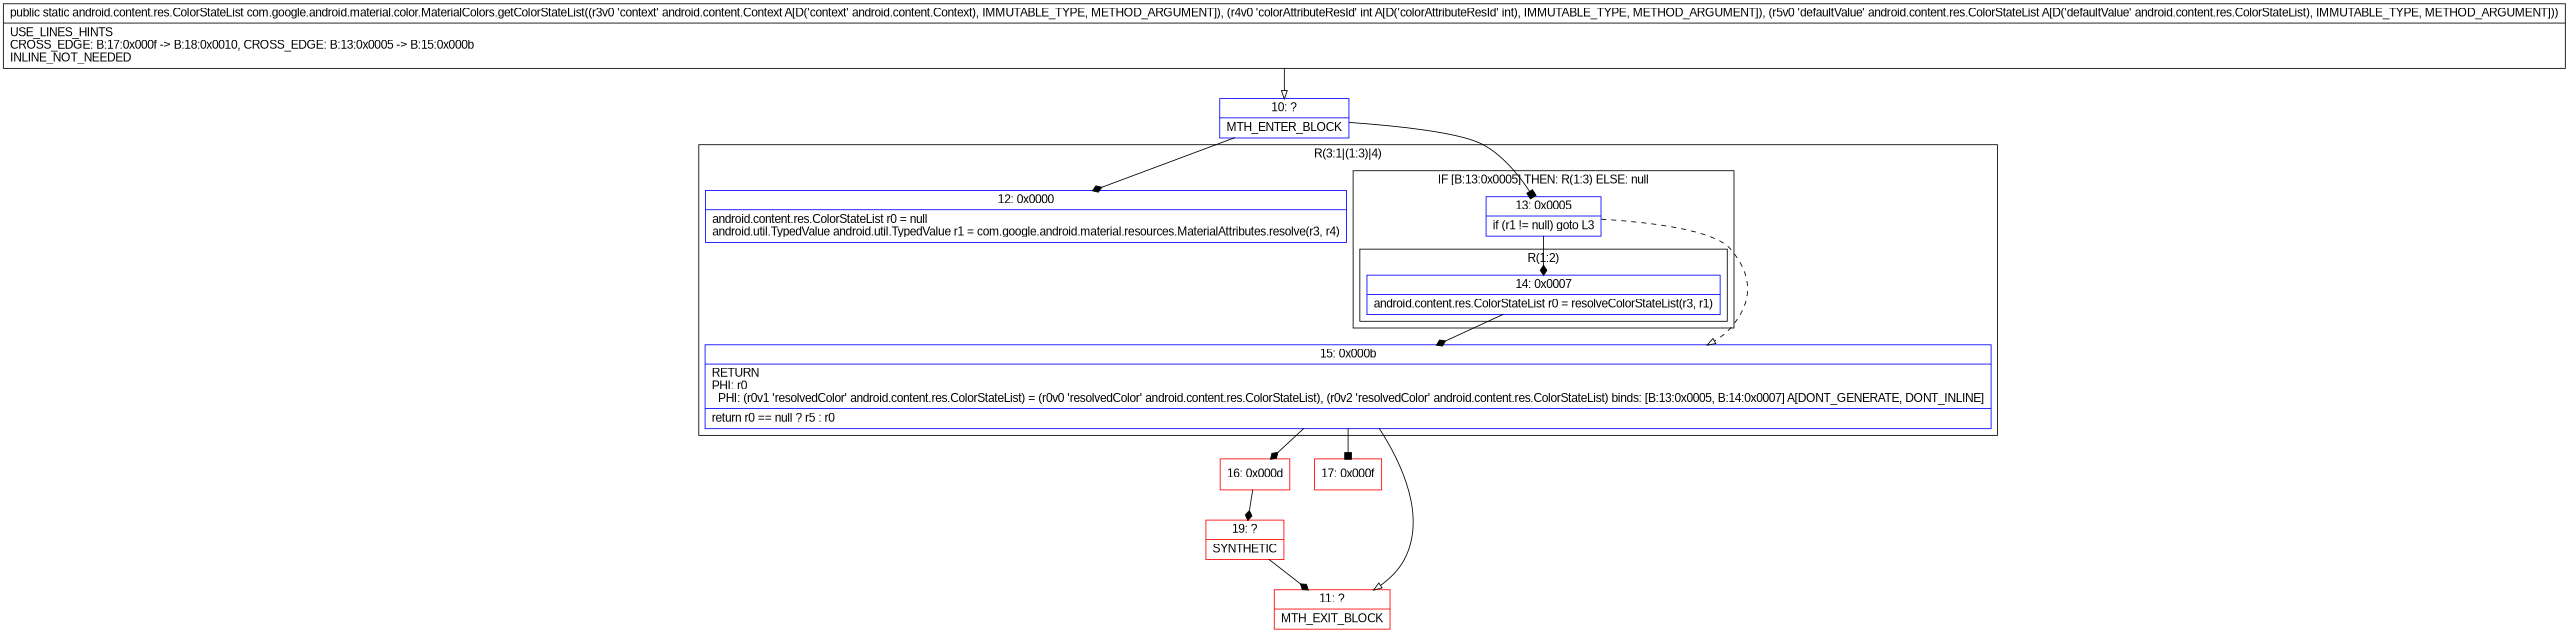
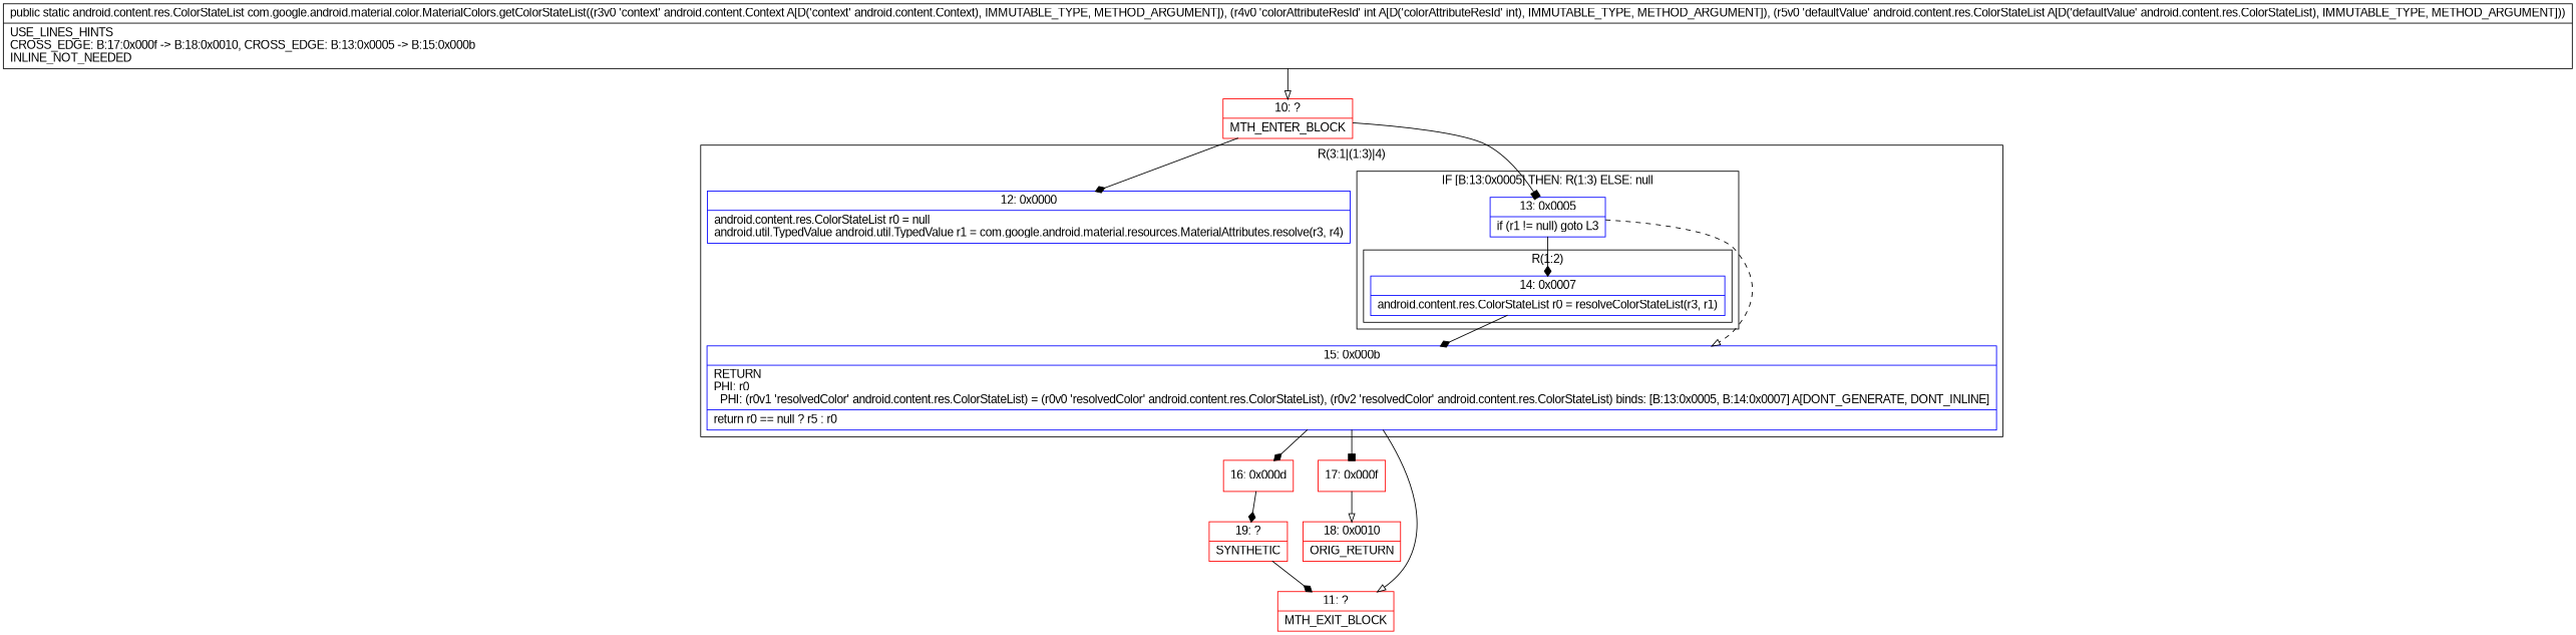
  digraph {
    fontname="Liberation Sans"
    node [color=red fontname="Liberation Sans" shape=record]
    edge [arrowhead=diamond fontname="Liberation Sans"]
    n1 [color=blue label="{14\:\ 0x0007|android.content.res.ColorStateList r0 = resolveColorStateList(r3, r1)\l}"]
    n2 [color=blue label="{13\:\ 0x0005|if (r1 != null) goto L3\l}"]
    n3 [color=blue label="{12\:\ 0x0000|android.content.res.ColorStateList r0 = null\landroid.util.TypedValue android.util.TypedValue r1 = com.google.android.material.resources.MaterialAttributes.resolve(r3, r4)\l}"]
    n4 [color=blue label="{15\:\ 0x000b|RETURN\lPHI: r0 \l  PHI: (r0v1 'resolvedColor' android.content.res.ColorStateList) = (r0v0 'resolvedColor' android.content.res.ColorStateList), (r0v2 'resolvedColor' android.content.res.ColorStateList) binds: [B:13:0x0005, B:14:0x0007] A[DONT_GENERATE, DONT_INLINE]\l|return r0 == null ? r5 : r0\l}"]
    n5 [label="{16\:\ 0x000d}"]
    n6 [label="{17\:\ 0x000f}"]
    n7 [label="{11\:\ ?|MTH_EXIT_BLOCK\l}"]
    n8 [label="{19\:\ ?|SYNTHETIC\l}"]
-   n10 [color=blue label="{10\:\ ?|MTH_ENTER_BLOCK\l}"]
+   n9 [label="{18\:\ 0x0010|ORIG_RETURN\l}"]
+   n10 [label="{10\:\ ?|MTH_ENTER_BLOCK\l}"]
    n11 [label="{public static android.content.res.ColorStateList com.google.android.material.color.MaterialColors.getColorStateList((r3v0 'context' android.content.Context A[D('context' android.content.Context), IMMUTABLE_TYPE, METHOD_ARGUMENT]), (r4v0 'colorAttributeResId' int A[D('colorAttributeResId' int), IMMUTABLE_TYPE, METHOD_ARGUMENT]), (r5v0 'defaultValue' android.content.res.ColorStateList A[D('defaultValue' android.content.res.ColorStateList), IMMUTABLE_TYPE, METHOD_ARGUMENT]))  | USE_LINES_HINTS\lCROSS_EDGE: B:17:0x000f \-\> B:18:0x0010, CROSS_EDGE: B:13:0x0005 \-\> B:15:0x000b\lINLINE_NOT_NEEDED\l}" color=""]
    subgraph cluster_1 {
      label="R(3:1|(1:3)|4)"
      n3
      n4
      subgraph cluster_2 {
        label="IF [B:13:0x0005] THEN: R(1:3) ELSE: null"
        n2
        subgraph cluster_3 {
          label="R(1:2)"
          n1
        }
      }
    }
    n1 -> n4
    n2 -> n1
    n2 -> n4 [arrowhead=onormal style=dashed]
    n4 -> n5
    n4 -> n6 [arrowhead=box]
    n4 -> n7 [arrowhead=onormal]
    n5 -> n8
+   n6 -> n9 [arrowhead=onormal]
    n8 -> n7
    n10 -> n2 [arrowhead=box]
    n10 -> n3
    n11 -> n10 [arrowhead=onormal]
  }
